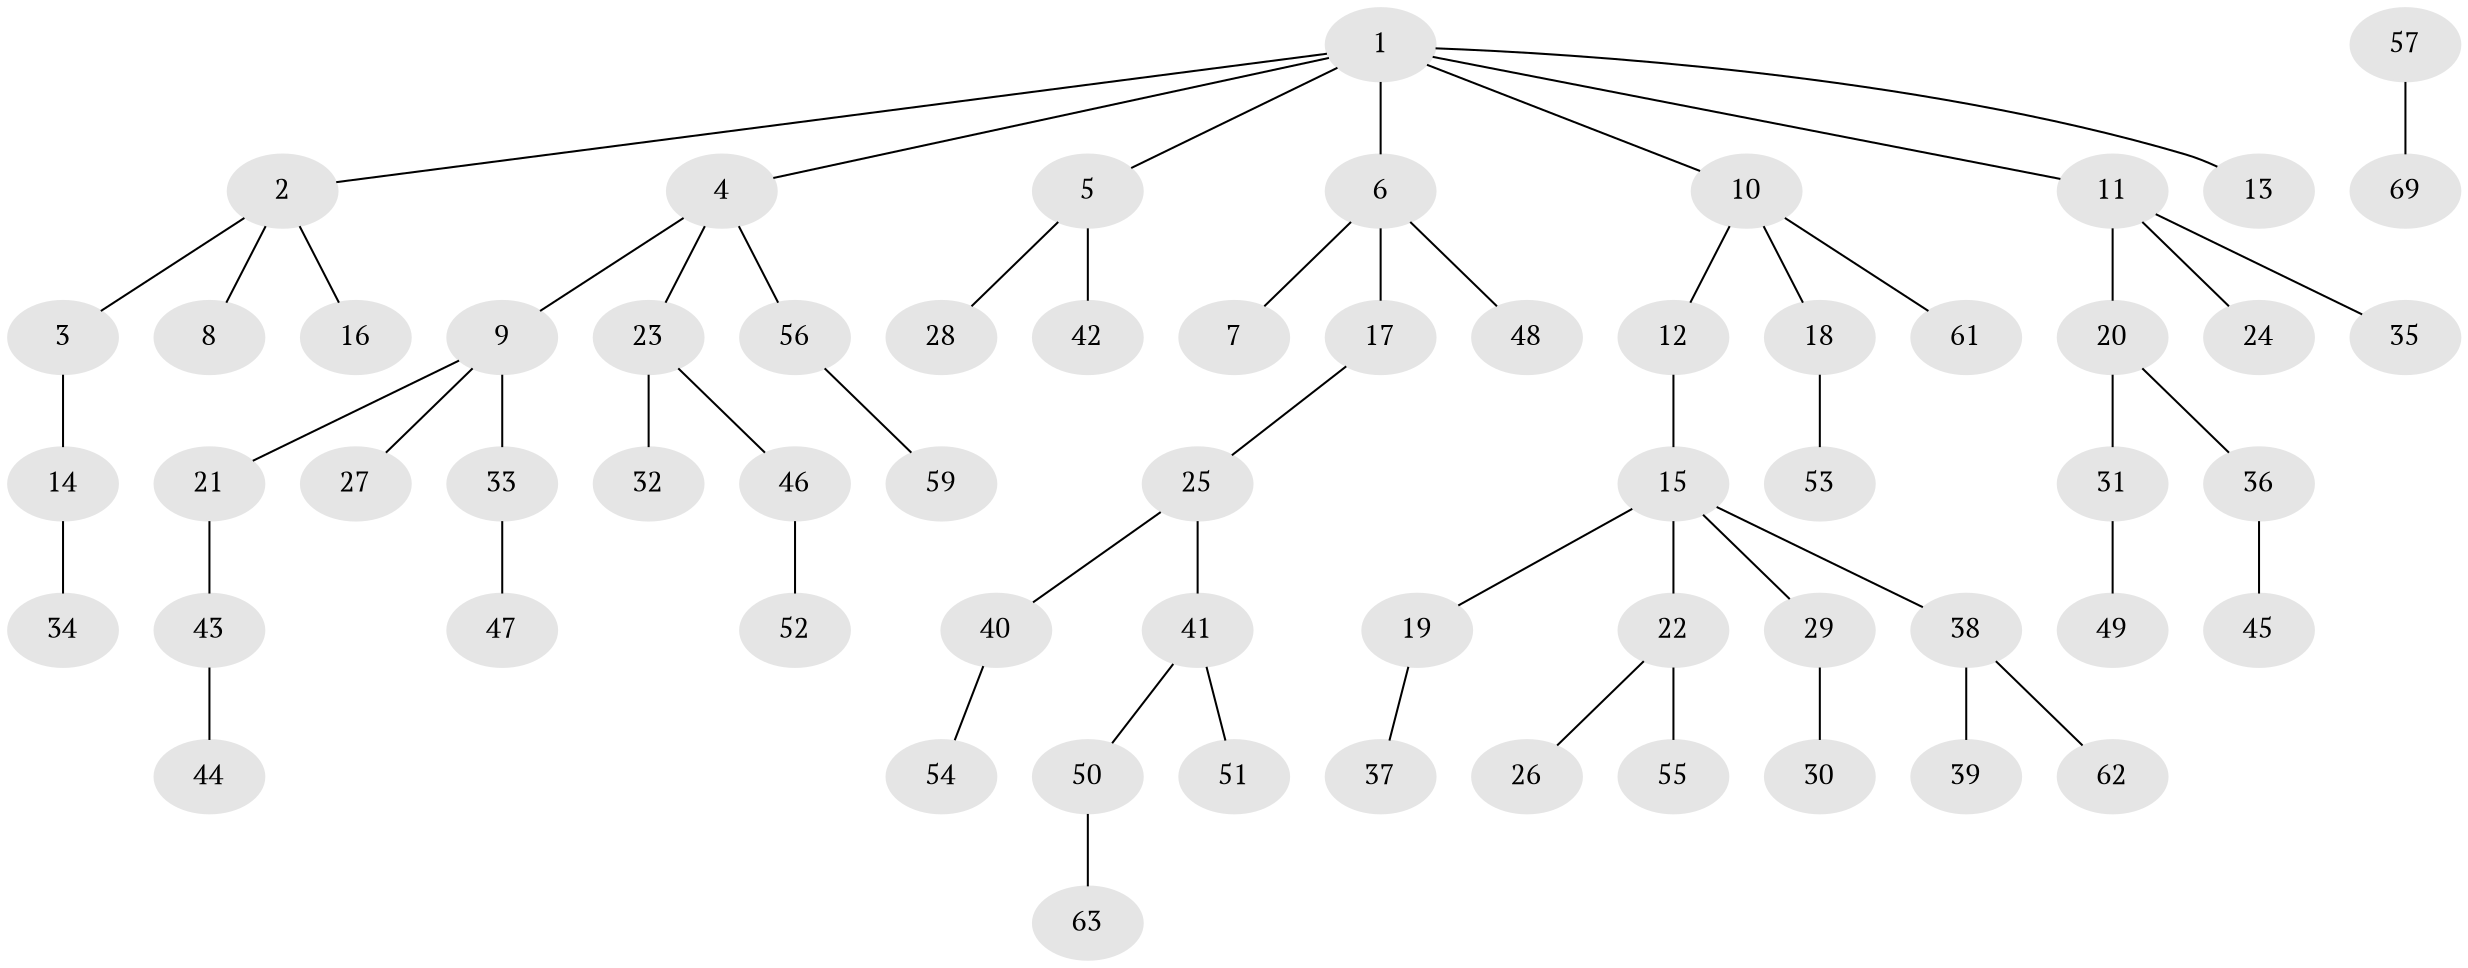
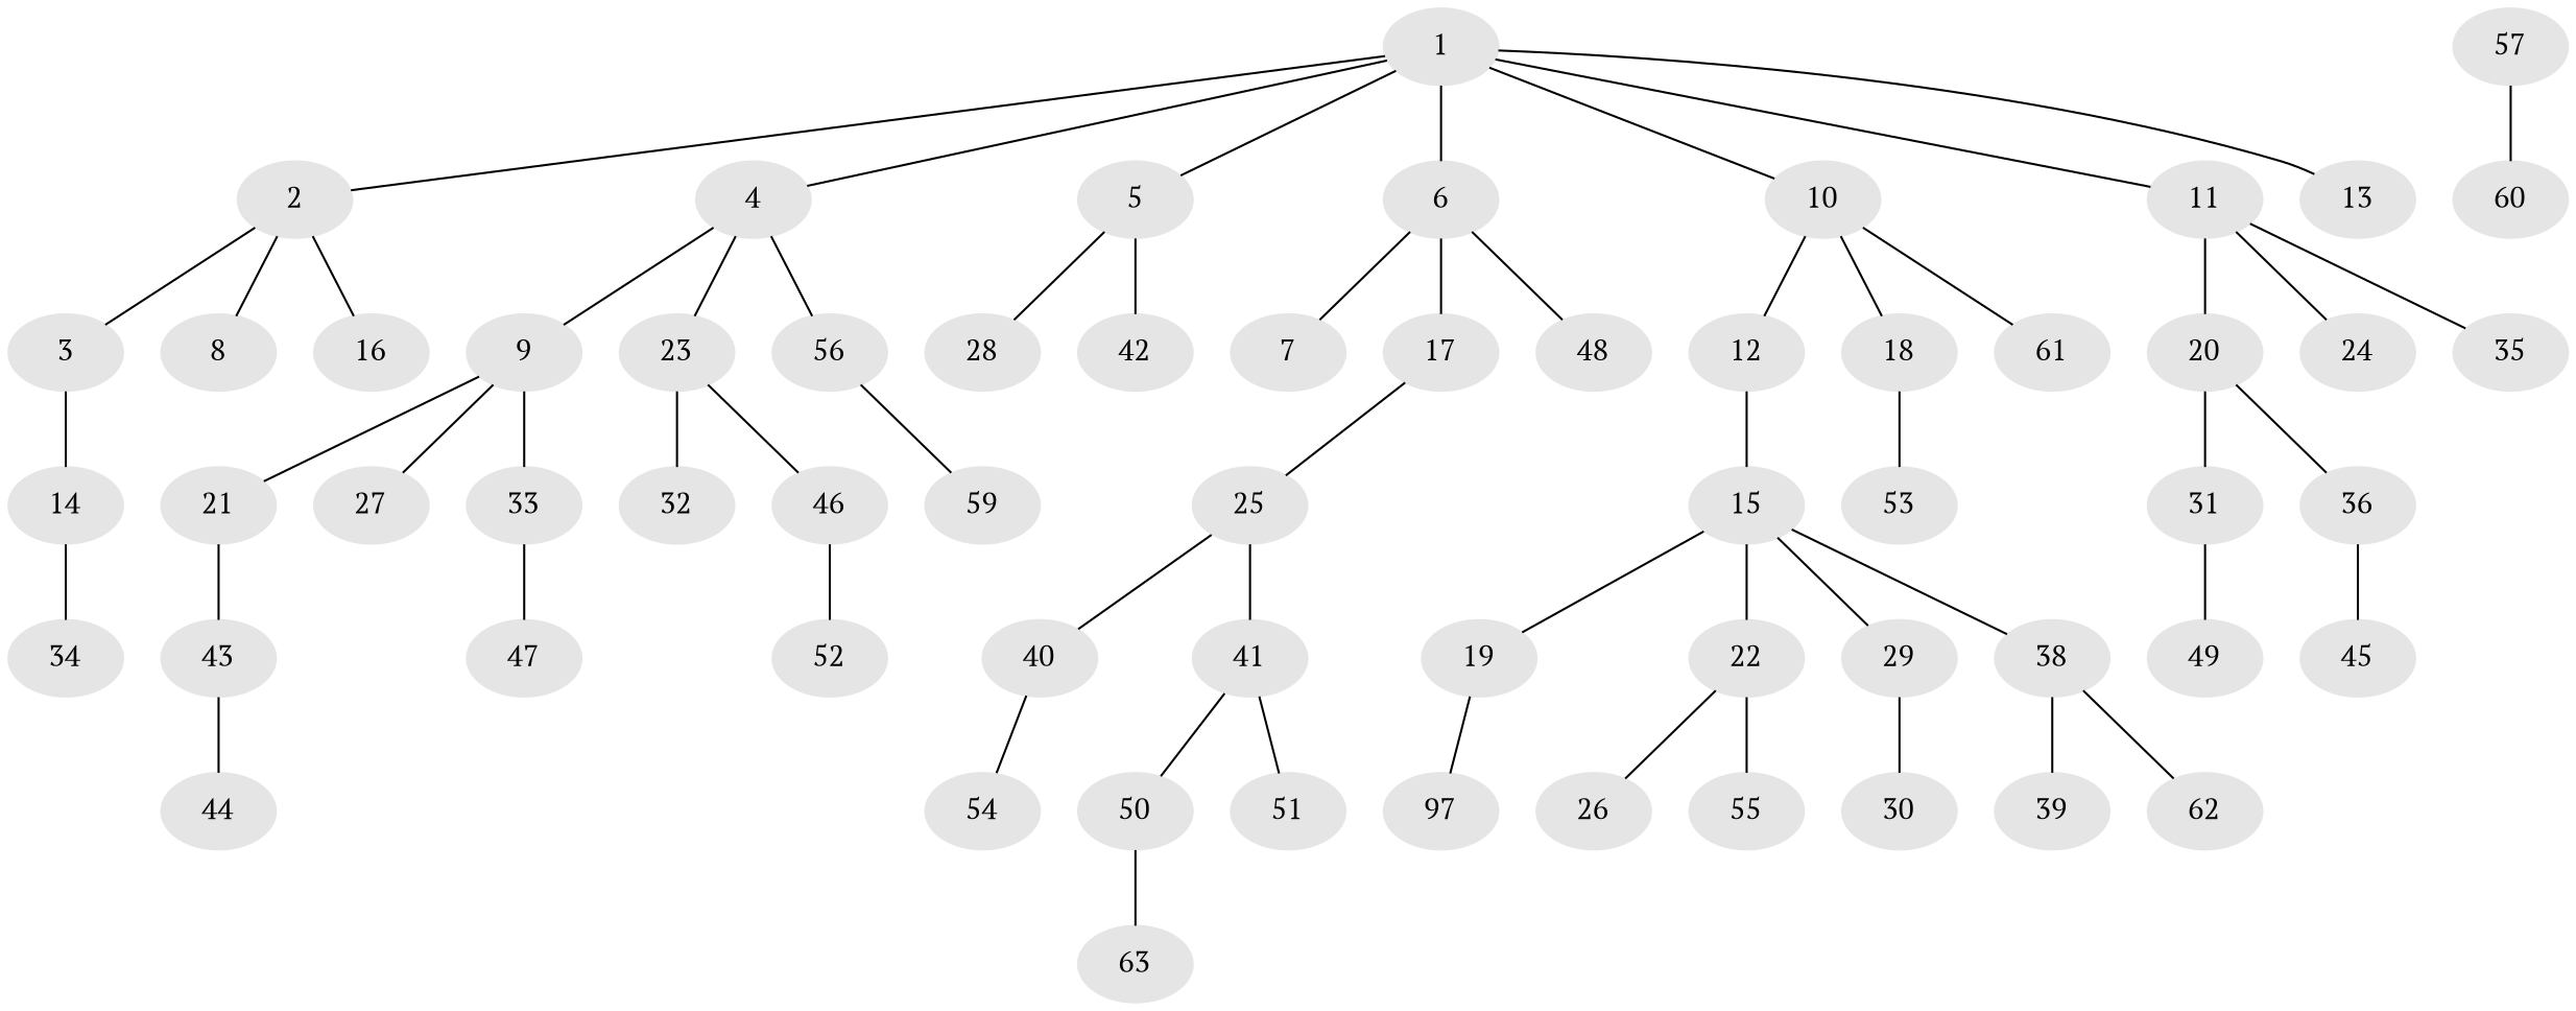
  graph {
    fontname="PT Serif"
    node [color=gray90 fontname="PT Serif" style=filled]
    edge [fontname="PT Serif"]
    1
    2
    4
    5
    6
    10
    11
    13
    3
    8
    16
    9
    23
    56
    28
    42
    7
    17
    48
    12
    18
    61
    20
    24
    35
    14
    34
    21
    27
    33
    32
    46
    59
    25
    40
    41
    43
    47
    15
    53
    57
-   60 [label=69]
+   60
    31
    36
    19
    22
    29
    38
-   37
+   37 [label=97]
    26
    55
    30
    39
    62
    49
    45
    44
    52
    54
    50
    51
    63
    1 -- 2
    1 -- 4
    1 -- 5
    1 -- 6
    1 -- 10
    1 -- 11
    1 -- 13
    2 -- 3
    2 -- 8
    2 -- 16
    4 -- 9
    4 -- 23
    4 -- 56
    5 -- 28
    5 -- 42
    6 -- 7
    6 -- 17
    6 -- 48
    10 -- 12
    10 -- 18
    10 -- 61
    11 -- 20
    11 -- 24
    11 -- 35
    3 -- 14
    9 -- 21
    9 -- 27
    9 -- 33
    23 -- 32
    23 -- 46
    56 -- 59
    17 -- 25
    12 -- 15
    18 -- 53
    20 -- 31
    20 -- 36
    14 -- 34
    21 -- 43
    33 -- 47
    46 -- 52
    25 -- 40
    25 -- 41
    40 -- 54
    41 -- 50
    41 -- 51
    43 -- 44
    15 -- 19
    15 -- 22
    15 -- 29
    15 -- 38
    57 -- 60
    31 -- 49
    36 -- 45
    19 -- 37
    22 -- 26
    22 -- 55
    29 -- 30
    38 -- 39
    38 -- 62
    50 -- 63
  }
